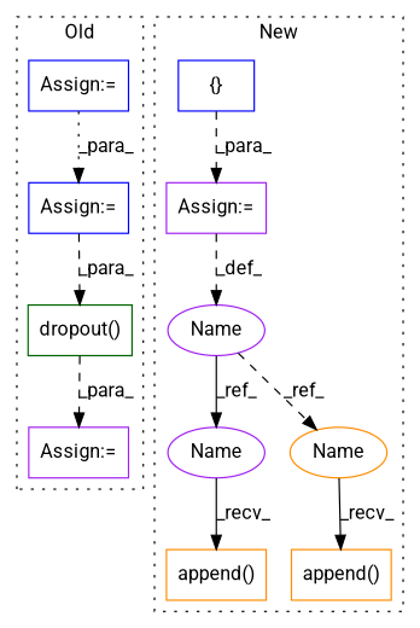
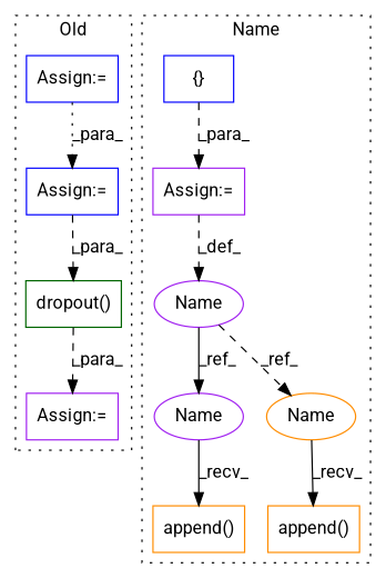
  digraph {
    fontname=Roboto
    node [a=68 l=3 shape=box color=purple fontname=Roboto]
    edge [style=dashed fontname=Roboto]
    n1 [a=75 l="13,1" label="dropout()" s="2159,2173" color=darkgreen]
    n2 [label="Assign:=" s=2156]
    n3 [label="Assign:=" s=1981 color=blue]
    n4 [label="Assign:=" s=2058 color=blue]
    n5 [a=59 l="2,1" label="{}" s="1355,1355" color=blue]
    n6 [label="Assign:=" s=1352]
    n7 [a=75 l="14,1" label="append()" s="1518,1533" color=darkorange]
    n8 [a=87 l=6 label=Name s=1346 shape=ellipse]
    n9 [a=75 l="14,1" label="append()" s="1429,1444" color=darkorange]
    n10 [a=87 l=6 label=Name s=1518 shape=ellipse]
    n11 [a=87 l=6 label=Name s=1429 shape=ellipse color=darkorange]
    subgraph cluster_1 {
      label=Old
      style=dotted
      n1
      n2
      n3
      n4
    }
    subgraph cluster_2 {
-     label=New
+     label=Name
      style=dotted
      n5
      n6
      n7
      n8
      n9
      n10
      n11
    }
    n1 -> n2 [label=_para_]
    n3 -> n4 [label=_para_ style=dotted]
    n4 -> n1 [label=_para_]
    n5 -> n6 [label=_para_]
    n6 -> n8 [label=_def_]
    n8 -> n10 [label=_ref_ style=solid]
    n8 -> n11 [label=_ref_]
    n10 -> n7 [label=_recv_ style=solid]
    n11 -> n9 [label=_recv_ style=solid]
  }
